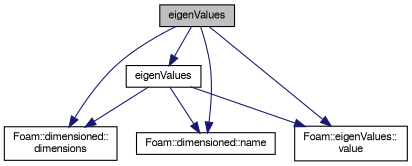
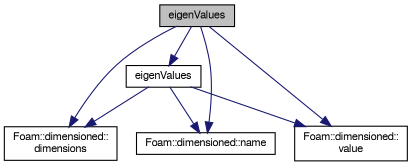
  digraph {
    rankdir=TB
    node [color=black fontname=FreeSans fontsize=10 shape=record]
    edge [color=midnightblue fontname=FreeSans fontsize=10 labelfontname=FreeSans labelfontsize=10 style=solid]
    n1 [fillcolor=grey75 fontcolor=black height=0.2 label=eigenValues style=filled width=0.4]
    n2 [height=0.2 label="Foam::dimensioned::\ldimensions" width=0.4]
    n3 [height=0.2 label=eigenValues width=0.4]
    n4 [height=0.2 label="Foam::dimensioned::name" width=0.4]
-   n5 [height=0.2 label="Foam::eigenValues::\lvalue" width=0.4]
+   n5 [height=0.2 label="Foam::dimensioned::\lvalue" width=0.4]
    n1 -> n2
    n1 -> n3
    n1 -> n4
    n1 -> n5
    n3 -> n2
    n3 -> n4
    n3 -> n5
  }
